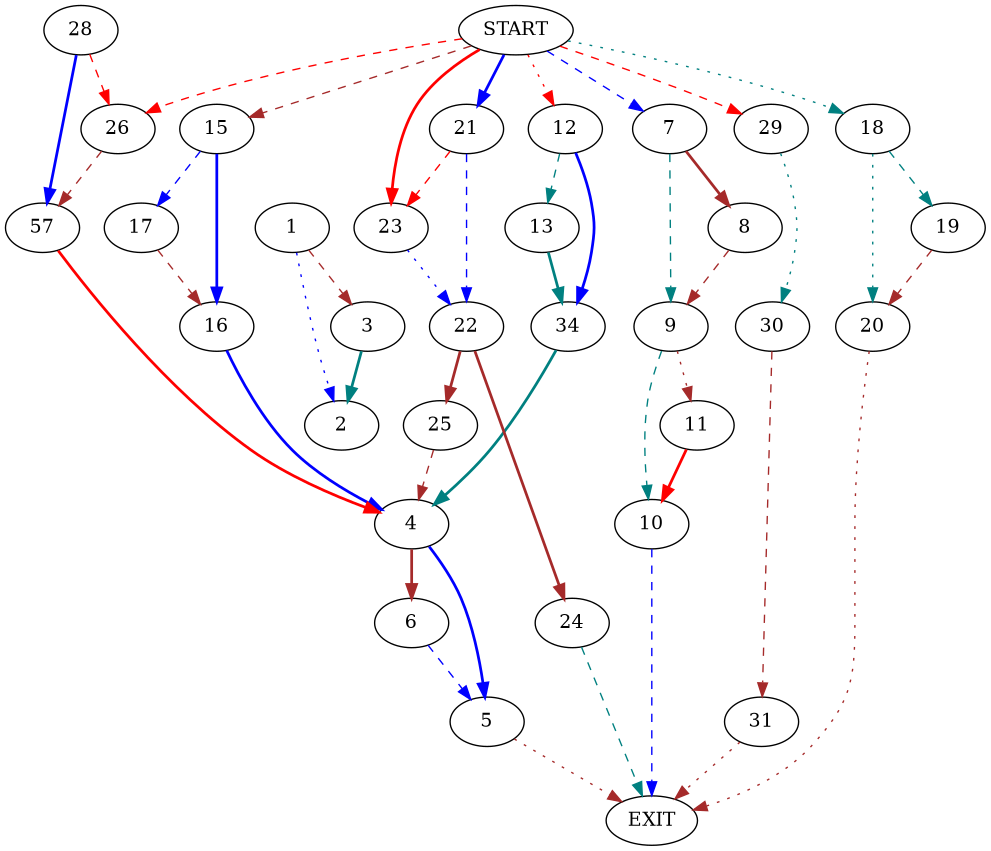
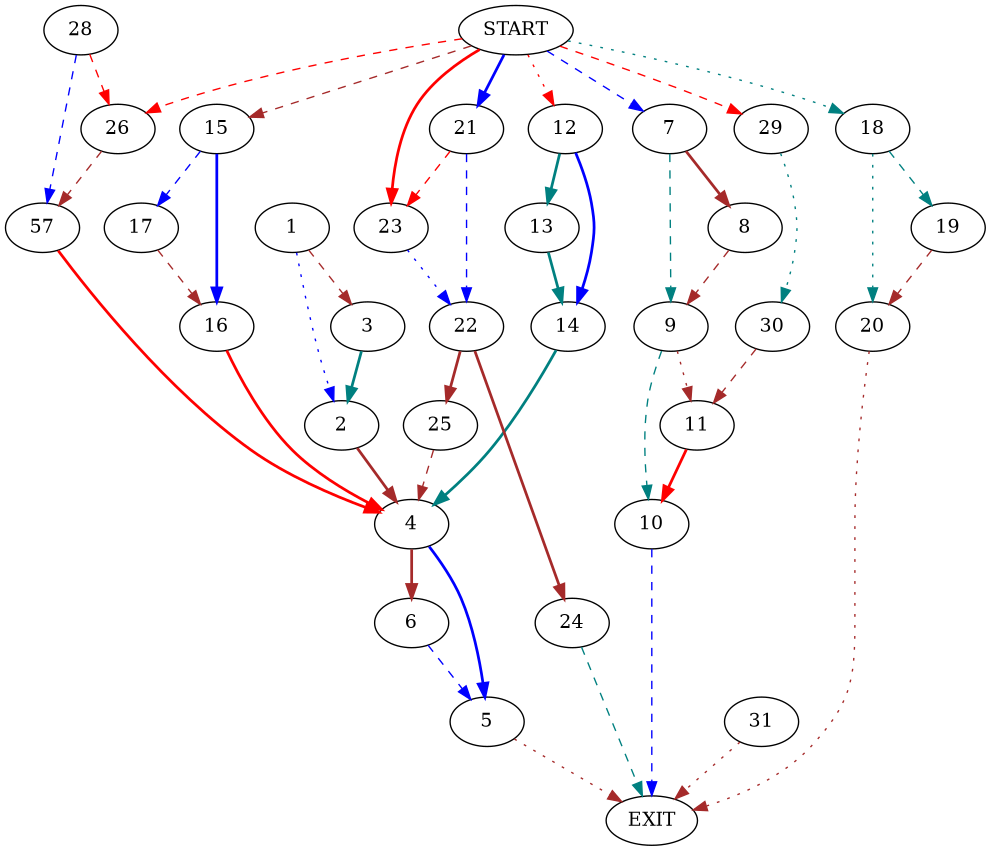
  digraph {
    edge [color=brown style=dashed]
    n1 [label=START]
    7
    12
    15
    18
    21
    26
    29
    23
    1
    2
    3
    8
    9
    13
-   14 [label=34]
+   14
    16
    17
    19
    20
    22
    n22 [label=57]
    30
    n24 [label=EXIT]
    4
    5
    6
    10
    11
    24
    25
    28
    31
    n1 -> 7 [color=blue]
    n1 -> 12 [color=red style=dotted]
    n1 -> 15
    n1 -> 18 [color=teal style=dotted]
    n1 -> 21 [color=blue style=bold]
    n1 -> 26 [color=red]
    n1 -> 29 [color=red]
    n1 -> 23 [color=red style=bold]
    7 -> 8 [style=bold]
    7 -> 9 [color=teal]
-   12 -> 13 [color=teal]
+   12 -> 13 [color=teal style=bold]
    12 -> 14 [color=blue style=bold]
    15 -> 16 [color=blue style=bold]
    15 -> 17 [color=blue]
    18 -> 19 [color=teal]
    18 -> 20 [color=teal style=dotted]
    21 -> 23 [color=red]
    21 -> 22 [color=blue]
    26 -> n22
    29 -> 30 [color=teal style=dotted]
    23 -> 22 [color=blue style=dotted]
    1 -> 2 [color=blue style=dotted]
    1 -> 3
+   2 -> 4 [style=bold]
    3 -> 2 [color=teal style=bold]
    8 -> 9
    9 -> 10 [color=teal]
    9 -> 11 [style=dotted]
    13 -> 14 [color=teal style=bold]
    14 -> 4 [color=teal style=bold]
-   16 -> 4 [color=blue style=bold]
+   16 -> 4 [color=red style=bold]
    17 -> 16
    19 -> 20
    20 -> n24 [style=dotted]
    22 -> 24 [style=bold]
    22 -> 25 [style=bold]
    n22 -> 4 [color=red style=bold]
-   30 -> 31
+   30 -> 11
    4 -> 5 [color=blue style=bold]
    4 -> 6 [style=bold]
    5 -> n24 [style=dotted]
    6 -> 5 [color=blue]
    10 -> n24 [color=blue]
    11 -> 10 [color=red style=bold]
    24 -> n24 [color=teal]
    25 -> 4
    28 -> 26 [color=red]
-   28 -> n22 [color=blue style=bold]
+   28 -> n22 [color=blue]
    31 -> n24 [style=dotted]
  }
